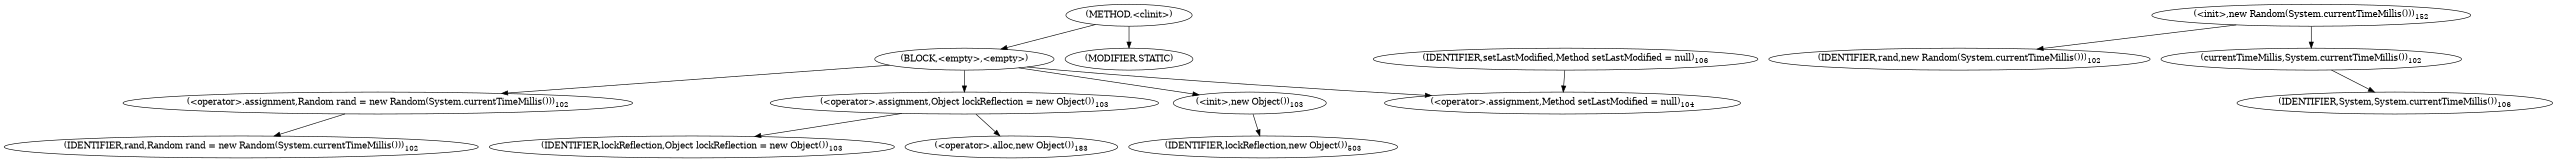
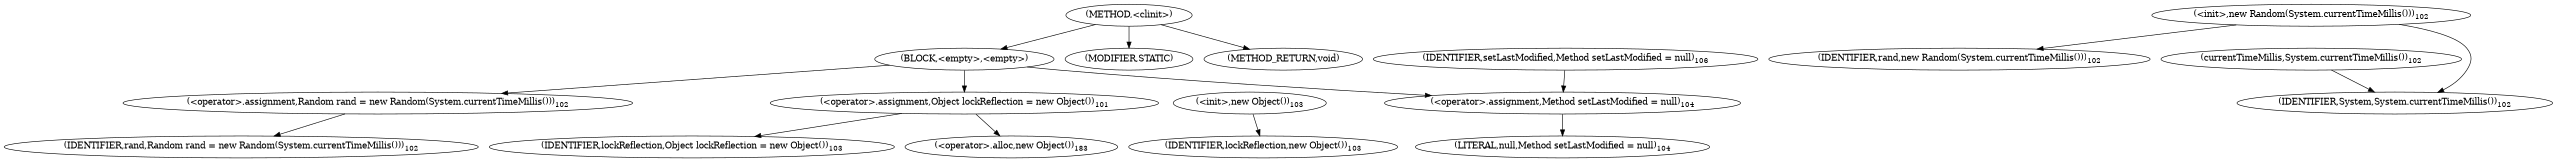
  digraph {
    n1 [label=<(METHOD,&lt;clinit&gt;)>]
    n2 [label=<(BLOCK,&lt;empty&gt;,&lt;empty&gt;)>]
    n3 [label=<(MODIFIER,STATIC)>]
+   n4 [label=<(METHOD_RETURN,void)>]
    n5 [label=<(&lt;operator&gt;.assignment,Random rand = new Random(System.currentTimeMillis()))<SUB>102</SUB>>]
-   n6 [label=<(&lt;operator&gt;.assignment,Object lockReflection = new Object())<SUB>103</SUB>>]
+   n6 [label=<(&lt;operator&gt;.assignment,Object lockReflection = new Object())<SUB>101</SUB>>]
    n7 [label=<(&lt;init&gt;,new Object())<SUB>103</SUB>>]
    n8 [label=<(&lt;operator&gt;.assignment,Method setLastModified = null)<SUB>104</SUB>>]
    n9 [label=<(IDENTIFIER,rand,Random rand = new Random(System.currentTimeMillis()))<SUB>102</SUB>>]
-   n10 [label=<(&lt;init&gt;,new Random(System.currentTimeMillis()))<SUB>152</SUB>>]
+   n10 [label=<(&lt;init&gt;,new Random(System.currentTimeMillis()))<SUB>102</SUB>>]
    n11 [label=<(IDENTIFIER,rand,new Random(System.currentTimeMillis()))<SUB>102</SUB>>]
    n12 [label=<(currentTimeMillis,System.currentTimeMillis())<SUB>102</SUB>>]
    n13 [label=<(IDENTIFIER,lockReflection,Object lockReflection = new Object())<SUB>103</SUB>>]
    n14 [label=<(&lt;operator&gt;.alloc,new Object())<SUB>183</SUB>>]
-   n15 [label=<(IDENTIFIER,lockReflection,new Object())<SUB>503</SUB>>]
-   n17 [label=<(IDENTIFIER,System,System.currentTimeMillis())<SUB>106</SUB>>]
+   n15 [label=<(IDENTIFIER,lockReflection,new Object())<SUB>103</SUB>>]
+   n16 [label=<(LITERAL,null,Method setLastModified = null)<SUB>104</SUB>>]
+   n17 [label=<(IDENTIFIER,System,System.currentTimeMillis())<SUB>102</SUB>>]
    n18 [label=<(IDENTIFIER,setLastModified,Method setLastModified = null)<SUB>106</SUB>>]
    n1 -> n2
    n1 -> n3
+   n1 -> n4
    n2 -> n5
    n2 -> n6
-   n2 -> n7
    n2 -> n8
    n5 -> n9
    n6 -> n13
    n6 -> n14
    n7 -> n15
+   n8 -> n16
    n10 -> n11
-   n10 -> n12
+   n10 -> n17
    n12 -> n17
    n18 -> n8
  }
